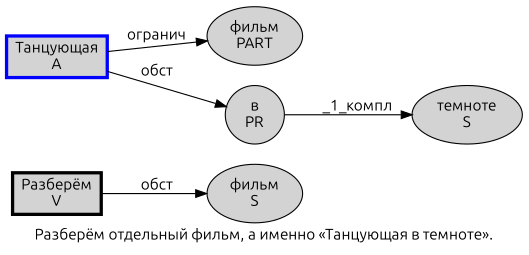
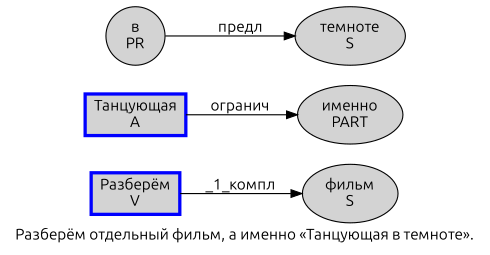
  digraph {
    fontname=Ubuntu
    label="Разберём отдельный фильм, а именно «Танцующая в темноте»."
    rankdir=LR
    node [fillcolor=lightgray fontname=Ubuntu penwidth=1 shape=ellipse style=filled]
    edge [fontname=Ubuntu]
-   n1 [color=black label="Разберём\nV" penwidth=3 shape=box]
+   n1 [color=blue label="Разберём\nV" penwidth=3 shape=box]
    n2 [label="фильм\nS"]
    n3 [color=blue label="Танцующая\nA" penwidth=3 shape=box]
-   n4 [label="фильм\nPART"]
+   n4 [label="именно\nPART"]
    n5 [label="в\nPR"]
    n6 [label="темноте\nS"]
-   n1 -> n2 [label="обст"]
+   n1 -> n2 [label="_1_компл"]
    n3 -> n4 [label="огранич"]
-   n3 -> n5 [label="обст"]
-   n5 -> n6 [label="_1_компл"]
+   n5 -> n6 [label="предл"]
  }
